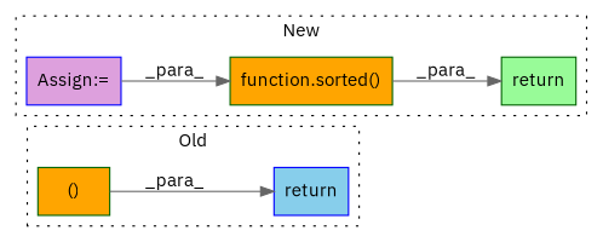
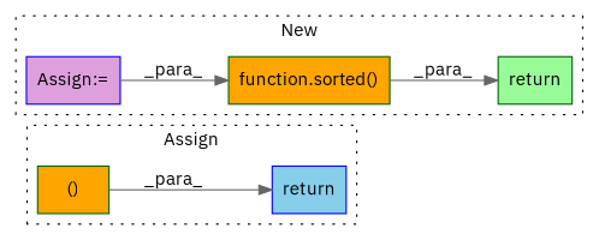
  digraph {
    rankdir=LR
    fontname="IBM Plex Sans"
    node [a=93 l=7 shape=box style=filled fillcolor=orange color=darkgreen fontname="IBM Plex Sans"]
    edge [color=gray40 fontname="IBM Plex Sans"]
    n1 [a=54 l=12 label="()" s=7741]
    n2 [label=return s=7731 fillcolor=skyblue color=blue]
    n3 [a=75 l="7,1" label="function.sorted()" s="7135,7153"]
    n4 [a=68 l=3 label="Assign:=" s=6807 fillcolor=plum color=blue]
    n5 [label=return s=7851 fillcolor=palegreen]
    subgraph cluster_1 {
-     label=Old
+     label=Assign
      style=dotted
      n1
      n2
    }
    subgraph cluster_2 {
      label=New
      style=dotted
      n3
      n4
      n5
    }
    n1 -> n2 [label=_para_]
    n3 -> n5 [label=_para_]
    n4 -> n3 [label=_para_]
  }
